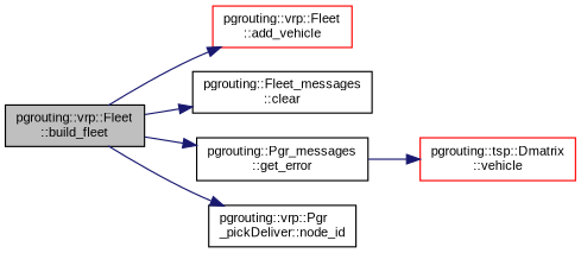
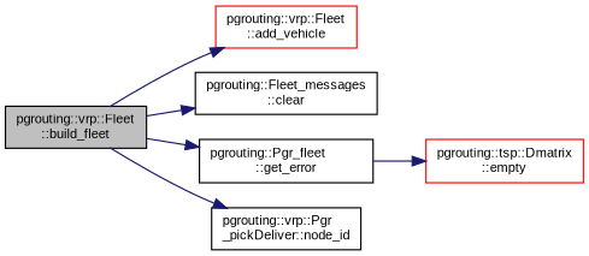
  digraph {
    fontname="Liberation Sans"
    rankdir=LR
    node [color=black fillcolor=white fontname="Liberation Sans" fontsize=10 shape=record style=filled]
    edge [color=midnightblue fontname="Liberation Sans" fontsize=10 labelfontname=Helvetica labelfontsize=10 style=solid]
    n1 [fillcolor=grey75 fontcolor=black height=0.2 label="pgrouting::vrp::Fleet\l::build_fleet" width=0.4]
    n2 [color=red height=0.2 label="pgrouting::vrp::Fleet\l::add_vehicle" width=0.4]
    n3 [height=0.2 label="pgrouting::Fleet_messages\l::clear" width=0.4]
-   n4 [height=0.2 label="pgrouting::Pgr_messages\l::get_error" width=0.4]
+   n4 [height=0.2 label="pgrouting::Pgr_fleet\l::get_error" width=0.4]
    n5 [height=0.2 label="pgrouting::vrp::Pgr\l_pickDeliver::node_id" width=0.4]
-   n6 [color=red height=0.2 label="pgrouting::tsp::Dmatrix\l::vehicle" width=0.4]
+   n6 [color=red height=0.2 label="pgrouting::tsp::Dmatrix\l::empty" width=0.4]
    n1 -> n2
    n1 -> n3
    n1 -> n4
    n1 -> n5
    n4 -> n6
  }
